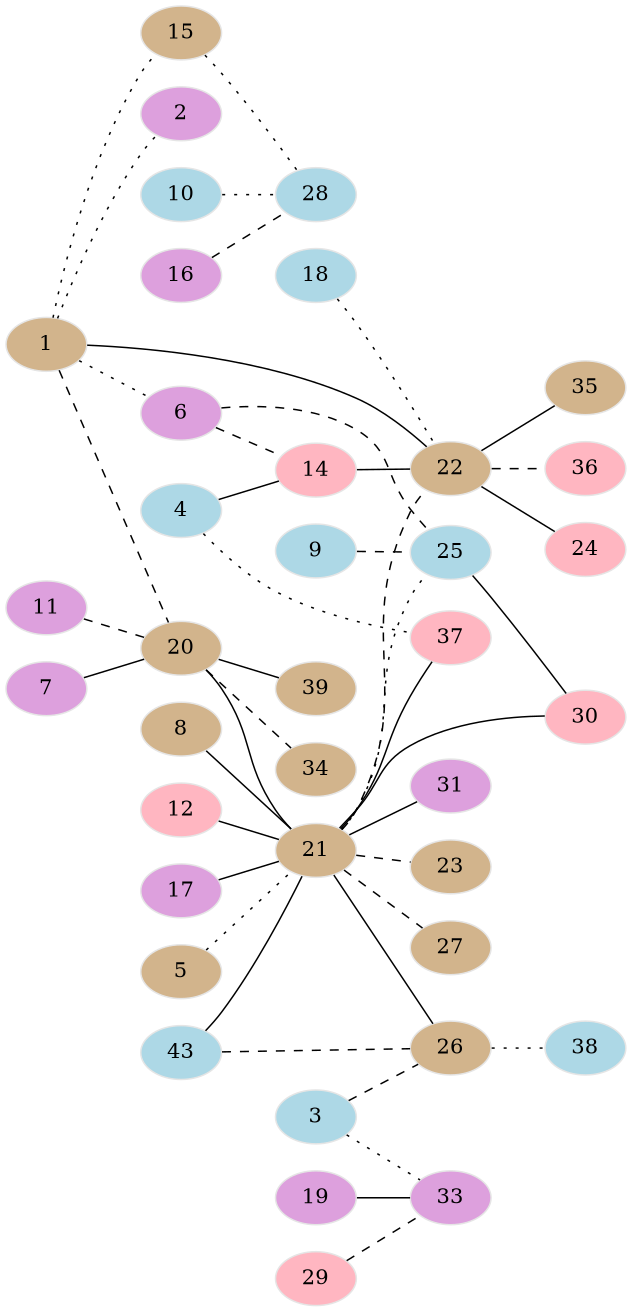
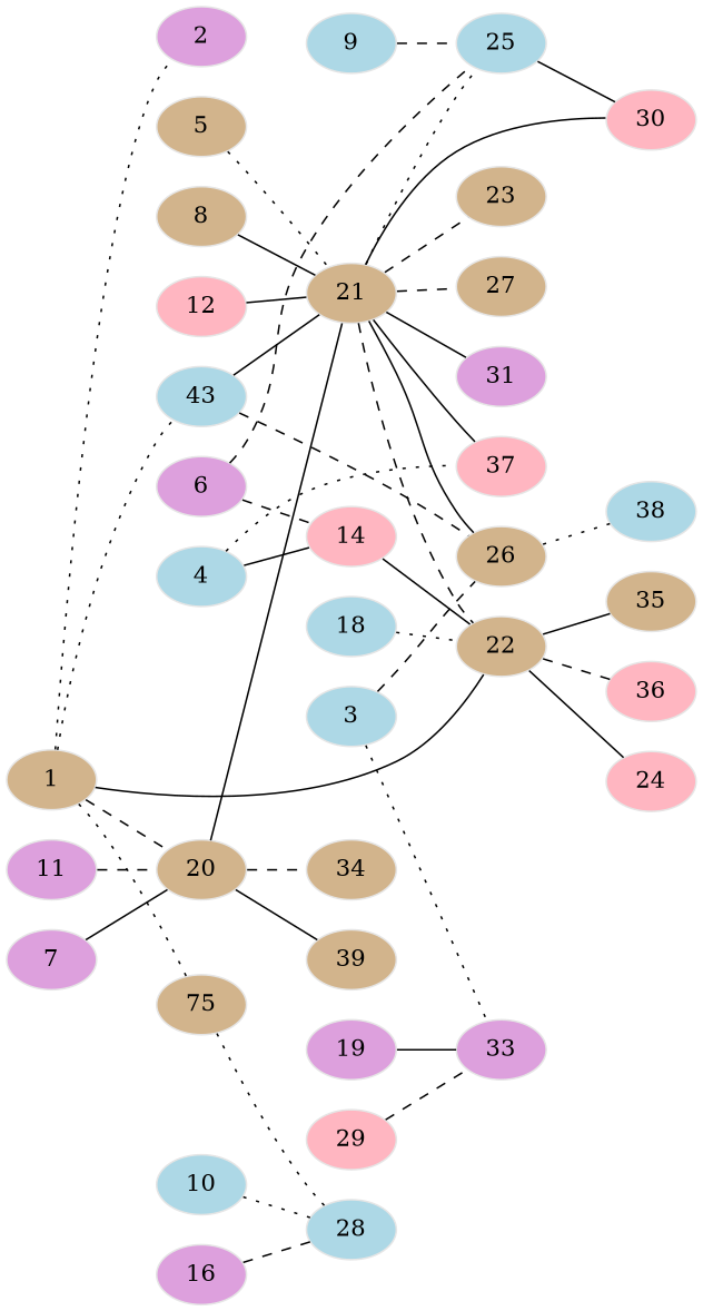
  graph {
    rankdir=LR
    node [color=gray90 fillcolor=tan style=filled]
    edge [style=solid weight=1.0]
    2 [fillcolor=plum]
    1
    n3 [fillcolor=lightblue label=43]
-   15
+   15 [label=75]
    20
    22
    26
    21
    28 [fillcolor=lightblue]
    34
    39
    24 [fillcolor=lightpink]
    35
    36 [fillcolor=lightpink]
    3 [fillcolor=lightblue]
    33 [fillcolor=plum]
    38 [fillcolor=lightblue]
    4 [fillcolor=lightblue]
    14 [fillcolor=lightpink]
    37 [fillcolor=lightpink]
    5
    25 [fillcolor=lightblue]
    23
    27
    30 [fillcolor=lightpink]
    31 [fillcolor=plum]
    6 [fillcolor=plum]
    7 [fillcolor=plum]
    8
    9 [fillcolor=lightblue]
    10 [fillcolor=lightblue]
    11 [fillcolor=plum]
    12 [fillcolor=lightpink]
    16 [fillcolor=plum]
-   17 [fillcolor=plum]
    18 [fillcolor=lightblue]
    19 [fillcolor=plum]
    29 [fillcolor=lightpink]
    1 -- 2 [style=dotted]
-   1 -- 6 [style=dotted]
+   1 -- n3 [style=dotted]
    1 -- 15 [style=dotted]
    1 -- 20 [style=dashed]
    1 -- 22
    n3 -- 26 [style=dashed]
    n3 -- 21
    15 -- 28 [style=dotted]
    20 -- 21
    20 -- 34 [style=dashed]
    20 -- 39
    22 -- 24
    22 -- 35
    22 -- 36 [style=dashed]
    26 -- 38 [style=dotted]
    21 -- 22 [style=dashed]
    21 -- 26
    21 -- 37
    21 -- 25 [style=dotted]
    21 -- 23 [style=dashed]
    21 -- 27 [style=dashed]
    21 -- 30 [weight=2.0]
    21 -- 31
    3 -- 26 [style=dashed]
    3 -- 33 [style=dotted]
    4 -- 14
    4 -- 37 [style=dotted]
    14 -- 22
    5 -- 21 [style=dotted]
    25 -- 30
    6 -- 14 [style=dashed]
    6 -- 25 [style=dashed]
    7 -- 20
    8 -- 21
    9 -- 25 [style=dashed]
    10 -- 28 [style=dotted]
    11 -- 20 [style=dashed]
    12 -- 21
    16 -- 28 [style=dashed]
-   17 -- 21
    18 -- 22 [style=dotted]
    19 -- 33
    29 -- 33 [style=dashed]
  }
